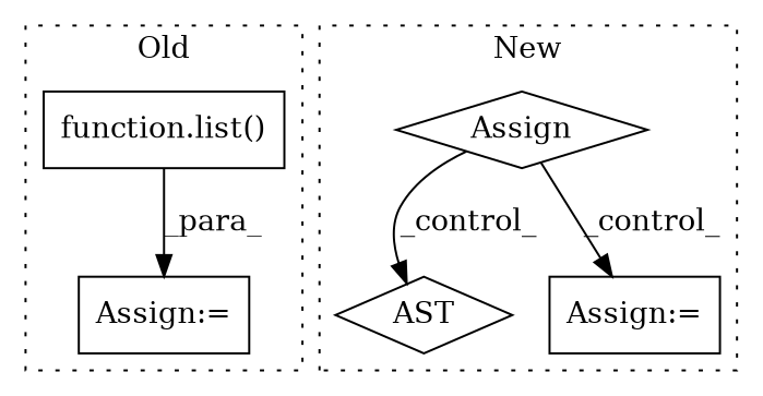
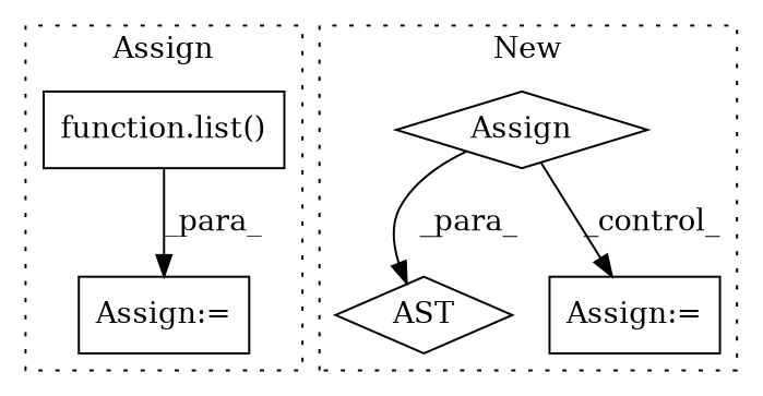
  digraph {
    node [a=68 l=3 shape=box]
    n1 [a=75 l="5,1" label="function.list()" s="2154,2197"]
    n2 [label="Assign:=" s=2151]
    n3 [a=71 l=13 label=Assign s=2333 shape=diamond]
    n4 [a=2 l="7,0" label=AST s="2991,0" shape=diamond]
    n5 [label="Assign:=" s=2413]
    subgraph cluster_1 {
-     label=Old
+     label=Assign
      style=dotted
      n1
      n2
    }
    subgraph cluster_2 {
      label=New
      style=dotted
      n3
      n4
      n5
    }
    n1 -> n2 [label=_para_]
-   n3 -> n4 [label=_control_]
+   n3 -> n4 [label=_para_]
    n3 -> n5 [label=_control_]
  }
